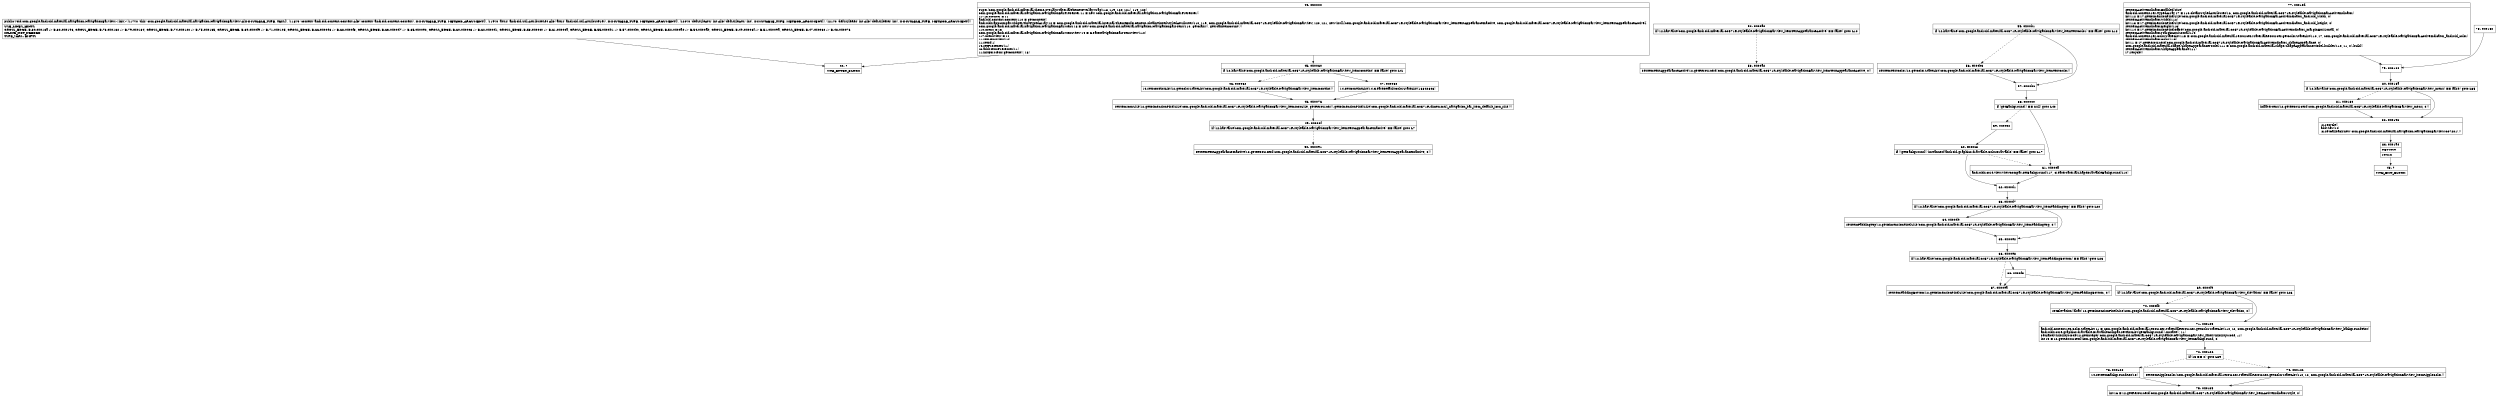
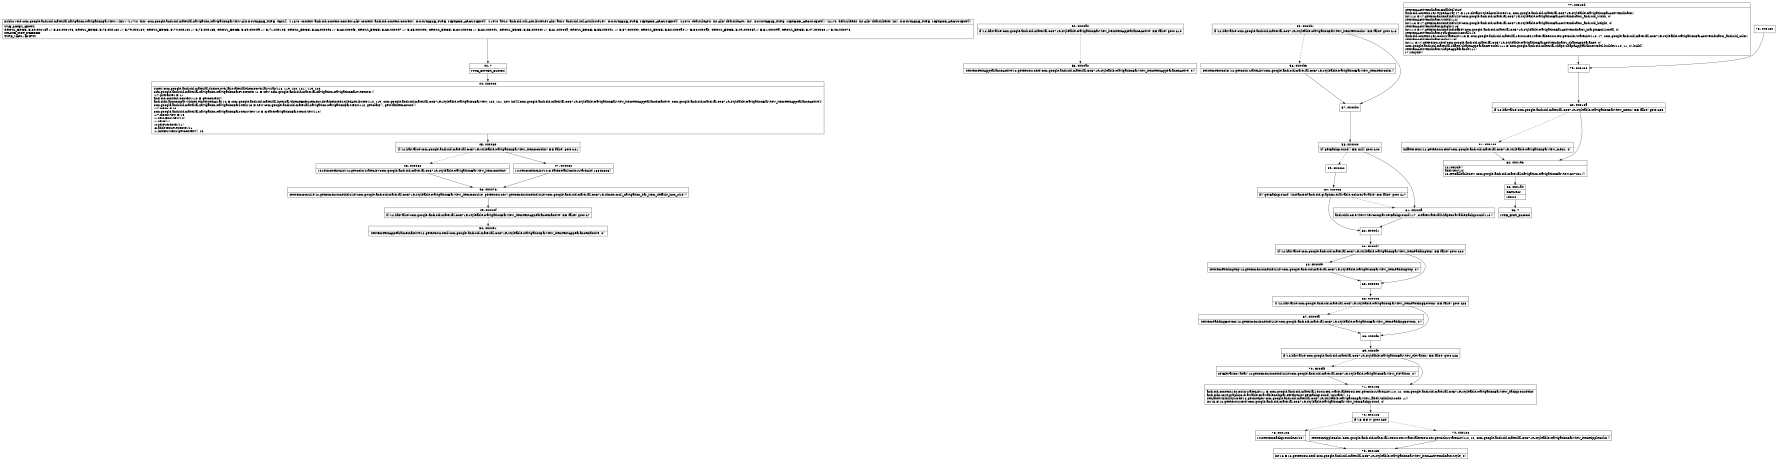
  digraph {
    node [shape=record]
    n1 [label="{42\:\ ?|MTH_ENTER_BLOCK\l}"]
-   n2 [label="{44\:\ 0x0000|super(com.google.android.material.theme.overlay.MaterialThemeOverlay.wrap(r18, r19, r20, r21), r19, r20)\lcom.google.android.material.navigation.NavigationBarPresenter r1 = new com.google.android.material.navigation.NavigationBarPresenter()\lr17.presenter = r1\landroid.content.Context r10 = getContext()\landroidx.appcompat.widget.TintTypedArray r2 = com.google.android.material.internal.ThemeEnforcement.obtainTintedStyledAttributes(r10, r19, com.google.android.material.C0571R.styleable.NavigationBarView, r20, r21, new int[]\{com.google.android.material.C0571R.styleable.NavigationBarView_itemTextAppearanceInactive, com.google.android.material.C0571R.styleable.NavigationBarView_itemTextAppearanceActive\})\lcom.google.android.material.navigation.NavigationBarMenu r3 = new com.google.android.material.navigation.NavigationBarMenu(r10, getClass(), getMaxItemCount())\lr10.menu = r3\lcom.google.android.material.navigation.NavigationBarMenuView r4 = createNavigationBarMenuView(r10)\lr17.menuView = r4\lr1.setMenuView(r4)\lr1.setId(1)\lr4.setPresenter(r1)\lr3.addMenuPresenter(r1)\lr1.initForMenu(getContext(), r3)\l}"]
+   n2 [label="{44\:\ 0x0000|super(com.google.android.material.theme.overlay.MaterialThemeOverlay.wrap(r18, r19, r20, r21), r19, r20)\lcom.google.android.material.navigation.NavigationBarPresenter r1 = new com.google.android.material.navigation.NavigationBarPresenter()\lr17.presenter = r1\landroid.content.Context r10 = getContext()\landroidx.appcompat.widget.TintTypedArray r2 = com.google.android.material.internal.ThemeEnforcement.obtainTintedStyledAttributes(r10, r19, com.google.android.material.C0571R.styleable.NavigationBarView, r20, r21, new int[]\{com.google.android.material.C0571R.styleable.NavigationBarView_itemTextAppearanceInactive, com.google.android.material.C0571R.styleable.NavigationBarView_itemTextAppearanceActive\})\lcom.google.android.material.navigation.NavigationBarMenu r3 = new com.google.android.material.navigation.NavigationBarMenu(r10, getClass(), getMaxItemCount())\lr17.menu = r3\lcom.google.android.material.navigation.NavigationBarMenuView r4 = createNavigationBarMenuView(r10)\lr17.menuView = r4\lr1.setMenuView(r4)\lr1.setId(1)\lr4.setPresenter(r1)\lr3.addMenuPresenter(r1)\lr1.initForMenu(getContext(), r3)\l}"]
    n3 [label="{45\:\ 0x0060|if (r2.hasValue(com.google.android.material.C0571R.styleable.NavigationBarView_itemIconTint) == false) goto L41\l}"]
    n4 [label="{46\:\ 0x0062|r4.setIconTintList(r2.getColorStateList(com.google.android.material.C0571R.styleable.NavigationBarView_itemIconTint))\l}"]
    n5 [label="{47\:\ 0x006c|r4.setIconTintList(r4.createDefaultColorStateList(16842808))\l}"]
    n6 [label="{48\:\ 0x0076|setItemIconSize(r2.getDimensionPixelSize(com.google.android.material.C0571R.styleable.NavigationBarView_itemIconSize, getResources().getDimensionPixelSize(com.google.android.material.C0571R.dimen.mtrl_navigation_bar_item_default_icon_size)))\l}"]
    n7 [label="{49\:\ 0x008f|if (r2.hasValue(com.google.android.material.C0571R.styleable.NavigationBarView_itemTextAppearanceInactive) == false) goto L7\l}"]
    n8 [label="{50\:\ 0x0091|setItemTextAppearanceInactive(r2.getResourceId(com.google.android.material.C0571R.styleable.NavigationBarView_itemTextAppearanceInactive, 0))\l}"]
    n9 [label="{52\:\ 0x00a0|if (r2.hasValue(com.google.android.material.C0571R.styleable.NavigationBarView_itemTextAppearanceActive) == false) goto L10\l}"]
    n10 [label="{53\:\ 0x00a2|setItemTextAppearanceActive(r2.getResourceId(com.google.android.material.C0571R.styleable.NavigationBarView_itemTextAppearanceActive, 0))\l}"]
    n11 [label="{55\:\ 0x00b1|if (r2.hasValue(com.google.android.material.C0571R.styleable.NavigationBarView_itemTextColor) == false) goto L13\l}"]
    n12 [label="{56\:\ 0x00b3|setItemTextColor(r2.getColorStateList(com.google.android.material.C0571R.styleable.NavigationBarView_itemTextColor))\l}"]
    n13 [label="{57\:\ 0x00bc}"]
    n14 [label="{58\:\ 0x00c0|if (getBackground() == null) goto L40\l}"]
    n15 [label="{59\:\ 0x00c2}"]
    n16 [label="{61\:\ 0x00ca|androidx.core.view.ViewCompat.setBackground(r17, createMaterialShapeDrawableBackground(r10))\l}"]
    n17 [label="{60\:\ 0x00c8|if ((getBackground() instanceof android.graphics.drawable.ColorDrawable) == false) goto L17\l}"]
    n18 [label="{62\:\ 0x00d1}"]
    n19 [label="{63\:\ 0x00d7|if (r2.hasValue(com.google.android.material.C0571R.styleable.NavigationBarView_itemPaddingTop) == false) goto L20\l}"]
    n20 [label="{64\:\ 0x00d9|setItemPaddingTop(r2.getDimensionPixelSize(com.google.android.material.C0571R.styleable.NavigationBarView_itemPaddingTop, 0))\l}"]
    n21 [label="{65\:\ 0x00e2}"]
    n22 [label="{66\:\ 0x00e8|if (r2.hasValue(com.google.android.material.C0571R.styleable.NavigationBarView_itemPaddingBottom) == false) goto L23\l}"]
    n23 [label="{67\:\ 0x00ea|setItemPaddingBottom(r2.getDimensionPixelSize(com.google.android.material.C0571R.styleable.NavigationBarView_itemPaddingBottom, 0))\l}"]
    n24 [label="{68\:\ 0x00f3}"]
    n25 [label="{69\:\ 0x00f9|if (r2.hasValue(com.google.android.material.C0571R.styleable.NavigationBarView_elevation) == false) goto L26\l}"]
    n26 [label="{70\:\ 0x00fb|setElevation((float) r2.getDimensionPixelSize(com.google.android.material.C0571R.styleable.NavigationBarView_elevation, 0))\l}"]
    n27 [label="{71\:\ 0x0105|android.content.res.ColorStateList r1 = com.google.android.material.resources.MaterialResources.getColorStateList(r10, r2, com.google.android.material.C0571R.styleable.NavigationBarView_backgroundTint)\landroidx.core.graphics.drawable.DrawableCompat.setTintList(getBackground().mutate(), r1)\lsetLabelVisibilityMode(r2.getInteger(com.google.android.material.C0571R.styleable.NavigationBarView_labelVisibilityMode, \-1))\lint r5 = r2.getResourceId(com.google.android.material.C0571R.styleable.NavigationBarView_itemBackground, 0)\l}"]
    n28 [label="{72\:\ 0x0126|if (r5 == 0) goto L39\l}"]
    n29 [label="{73\:\ 0x0128|r4.setItemBackgroundRes(r5)\l}"]
    n30 [label="{74\:\ 0x012c|setItemRippleColor(com.google.android.material.resources.MaterialResources.getColorStateList(r10, r2, com.google.android.material.C0571R.styleable.NavigationBarView_itemRippleColor))\l}"]
    n31 [label="{75\:\ 0x0135|int r6 = r2.getResourceId(com.google.android.material.C0571R.styleable.NavigationBarView_itemActiveIndicatorStyle, 0)\l}"]
    n32 [label="{77\:\ 0x013d|setItemActiveIndicatorEnabled(size)\landroid.content.res.TypedArray r7 = r10.obtainStyledAttributes(r6, com.google.android.material.C0571R.styleable.NavigationBarActiveIndicator)\lint r12 = r7.getDimensionPixelSize(com.google.android.material.C0571R.styleable.NavigationBarActiveIndicator_android_width, 0)\lsetItemActiveIndicatorWidth(r12)\lint r13 = r7.getDimensionPixelSize(com.google.android.material.C0571R.styleable.NavigationBarActiveIndicator_android_height, 0)\lsetItemActiveIndicatorHeight(r13)\lint r14 = r7.getDimensionPixelOffset(com.google.android.material.C0571R.styleable.NavigationBarActiveIndicator_marginHorizontal, 0)\lsetItemActiveIndicatorMarginHorizontal(r14)\landroid.content.res.ColorStateList r15 = com.google.android.material.resources.MaterialResources.getColorStateList(r10, r7, com.google.android.material.C0571R.styleable.NavigationBarActiveIndicator_android_color)\lsetItemActiveIndicatorColor(r15)\lint r1 = r7.getResourceId(com.google.android.material.C0571R.styleable.NavigationBarActiveIndicator_shapeAppearance, 0)\lcom.google.android.material.shape.ShapeAppearanceModel r11 = com.google.android.material.shape.ShapeAppearanceModel.builder(r10, r1, 0).build()\lsetItemActiveIndicatorShapeAppearance(r11)\lr7.recycle()\l}"]
    n33 [label="{79\:\ 0x0184}"]
    n34 [label="{78\:\ 0x0182}"]
    n35 [label="{80\:\ 0x018a|if (r2.hasValue(com.google.android.material.C0571R.styleable.NavigationBarView_menu) == false) goto L35\l}"]
    n36 [label="{81\:\ 0x018c|inflateMenu(r2.getResourceId(com.google.android.material.C0571R.styleable.NavigationBarView_menu, 0))\l}"]
    n37 [label="{82\:\ 0x0196|r2.recycle()\laddView(r4)\lr3.setCallback(new com.google.android.material.navigation.NavigationBarView.C07201())\l}"]
    n38 [label="{83\:\ 0x01a4|RETURN\l|return\l}"]
    n39 [label="{43\:\ ?|MTH_EXIT_BLOCK\l}"]
    n40 [label="{public void com.google.android.material.navigation.NavigationBarView.\<init\>((r17v0 'this' com.google.android.material.navigation.NavigationBarView A[IMMUTABLE_TYPE, THIS]), (r18v0 'context' android.content.Context A[D('context' android.content.Context), IMMUTABLE_TYPE, METHOD_ARGUMENT]), (r19v0 'attrs' android.util.AttributeSet A[D('attrs' android.util.AttributeSet), IMMUTABLE_TYPE, METHOD_ARGUMENT]), (r20v0 'defStyleAttr' int A[D('defStyleAttr' int), IMMUTABLE_TYPE, METHOD_ARGUMENT]), (r21v0 'defStyleRes' int A[D('defStyleRes' int), IMMUTABLE_TYPE, METHOD_ARGUMENT]))  | USE_LINES_HINTS\lCROSS_EDGE: B:80:0x018a \-\> B:82:0x0196, CROSS_EDGE: B:78:0x0182 \-\> B:79:0x0184, CROSS_EDGE: B:74:0x012c \-\> B:75:0x0135, CROSS_EDGE: B:69:0x00f9 \-\> B:71:0x0105, CROSS_EDGE: B:66:0x00e8 \-\> B:68:0x00f3, CROSS_EDGE: B:63:0x00d7 \-\> B:65:0x00e2, CROSS_EDGE: B:60:0x00c8 \-\> B:62:0x00d1, CROSS_EDGE: B:58:0x00c0 \-\> B:61:0x00ca, CROSS_EDGE: B:55:0x00b1 \-\> B:57:0x00bc, CROSS_EDGE: B:52:0x00a0 \-\> B:54:0x00ab, CROSS_EDGE: B:49:0x008f \-\> B:51:0x009a, CROSS_EDGE: B:47:0x006c \-\> B:48:0x0076\lINLINE_NOT_NEEDED\lTYPE_VARS: EMPTY\l}"]
-   n2 -> n1
+   n1 -> n2
    n2 -> n3
    n3 -> n4 [style=dashed]
    n3 -> n5
    n4 -> n6
    n5 -> n6
    n6 -> n7
    n7 -> n8 [style=dashed]
    n9 -> n10 [style=dashed]
    n11 -> n12 [style=dashed]
    n11 -> n13
    n12 -> n13
    n13 -> n14
    n14 -> n15 [style=dashed]
    n14 -> n16
    n15 -> n17
    n16 -> n18
    n17 -> n16 [style=dashed]
    n17 -> n18
    n18 -> n19
    n19 -> n20 [style=solid]
    n19 -> n21
    n20 -> n21
    n21 -> n22
    n22 -> n23 [style=dashed]
    n22 -> n24
-   n24 -> n23
+   n23 -> n24
    n24 -> n25
    n25 -> n26 [style=dashed]
    n25 -> n27
    n26 -> n27
    n27 -> n28
    n28 -> n29 [style=dashed]
    n28 -> n30 [style=dashed]
    n29 -> n31
    n30 -> n31
    n32 -> n33
    n33 -> n35
    n34 -> n33
    n35 -> n36 [style=dashed]
    n35 -> n37
    n36 -> n37
    n37 -> n38
    n38 -> n39
    n40 -> n1
  }
